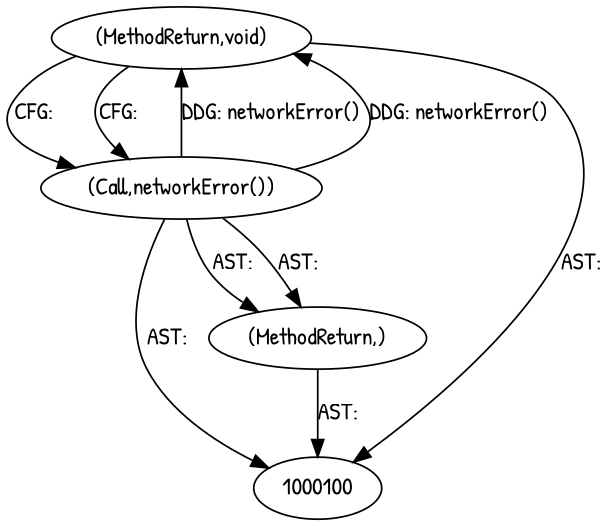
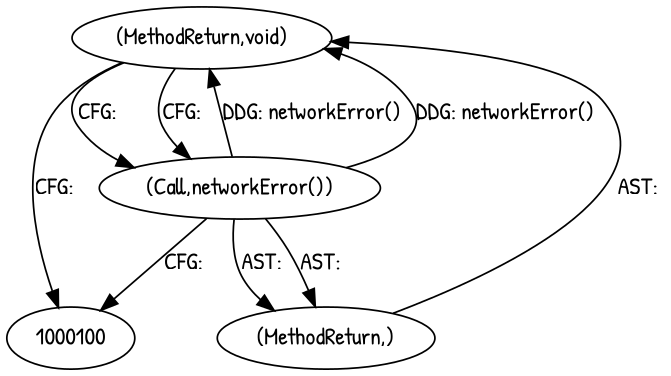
  digraph {
    fontname="Patrick Hand"
    node [fontname="Patrick Hand"]
    edge [fontname="Patrick Hand"]
    n1 [label="(MethodReturn,void)"]
    n2 [label="(Call,networkError())"]
    1000100
    n4 [label="(MethodReturn,)"]
    n1 -> n2 [label="CFG: "]
    n1 -> n2 [label="CFG: "]
-   n1 -> 1000100 [label="AST: "]
+   n1 -> 1000100 [label="CFG: "]
    n2 -> n1 [label="DDG: networkError()"]
    n2 -> n1 [label="DDG: networkError()"]
-   n2 -> 1000100 [label="AST: "]
+   n2 -> 1000100 [label="CFG: "]
    n2 -> n4 [label="AST: "]
    n2 -> n4 [label="AST: "]
-   n4 -> 1000100 [label="AST: "]
+   n4 -> n1 [label="AST: "]
  }
